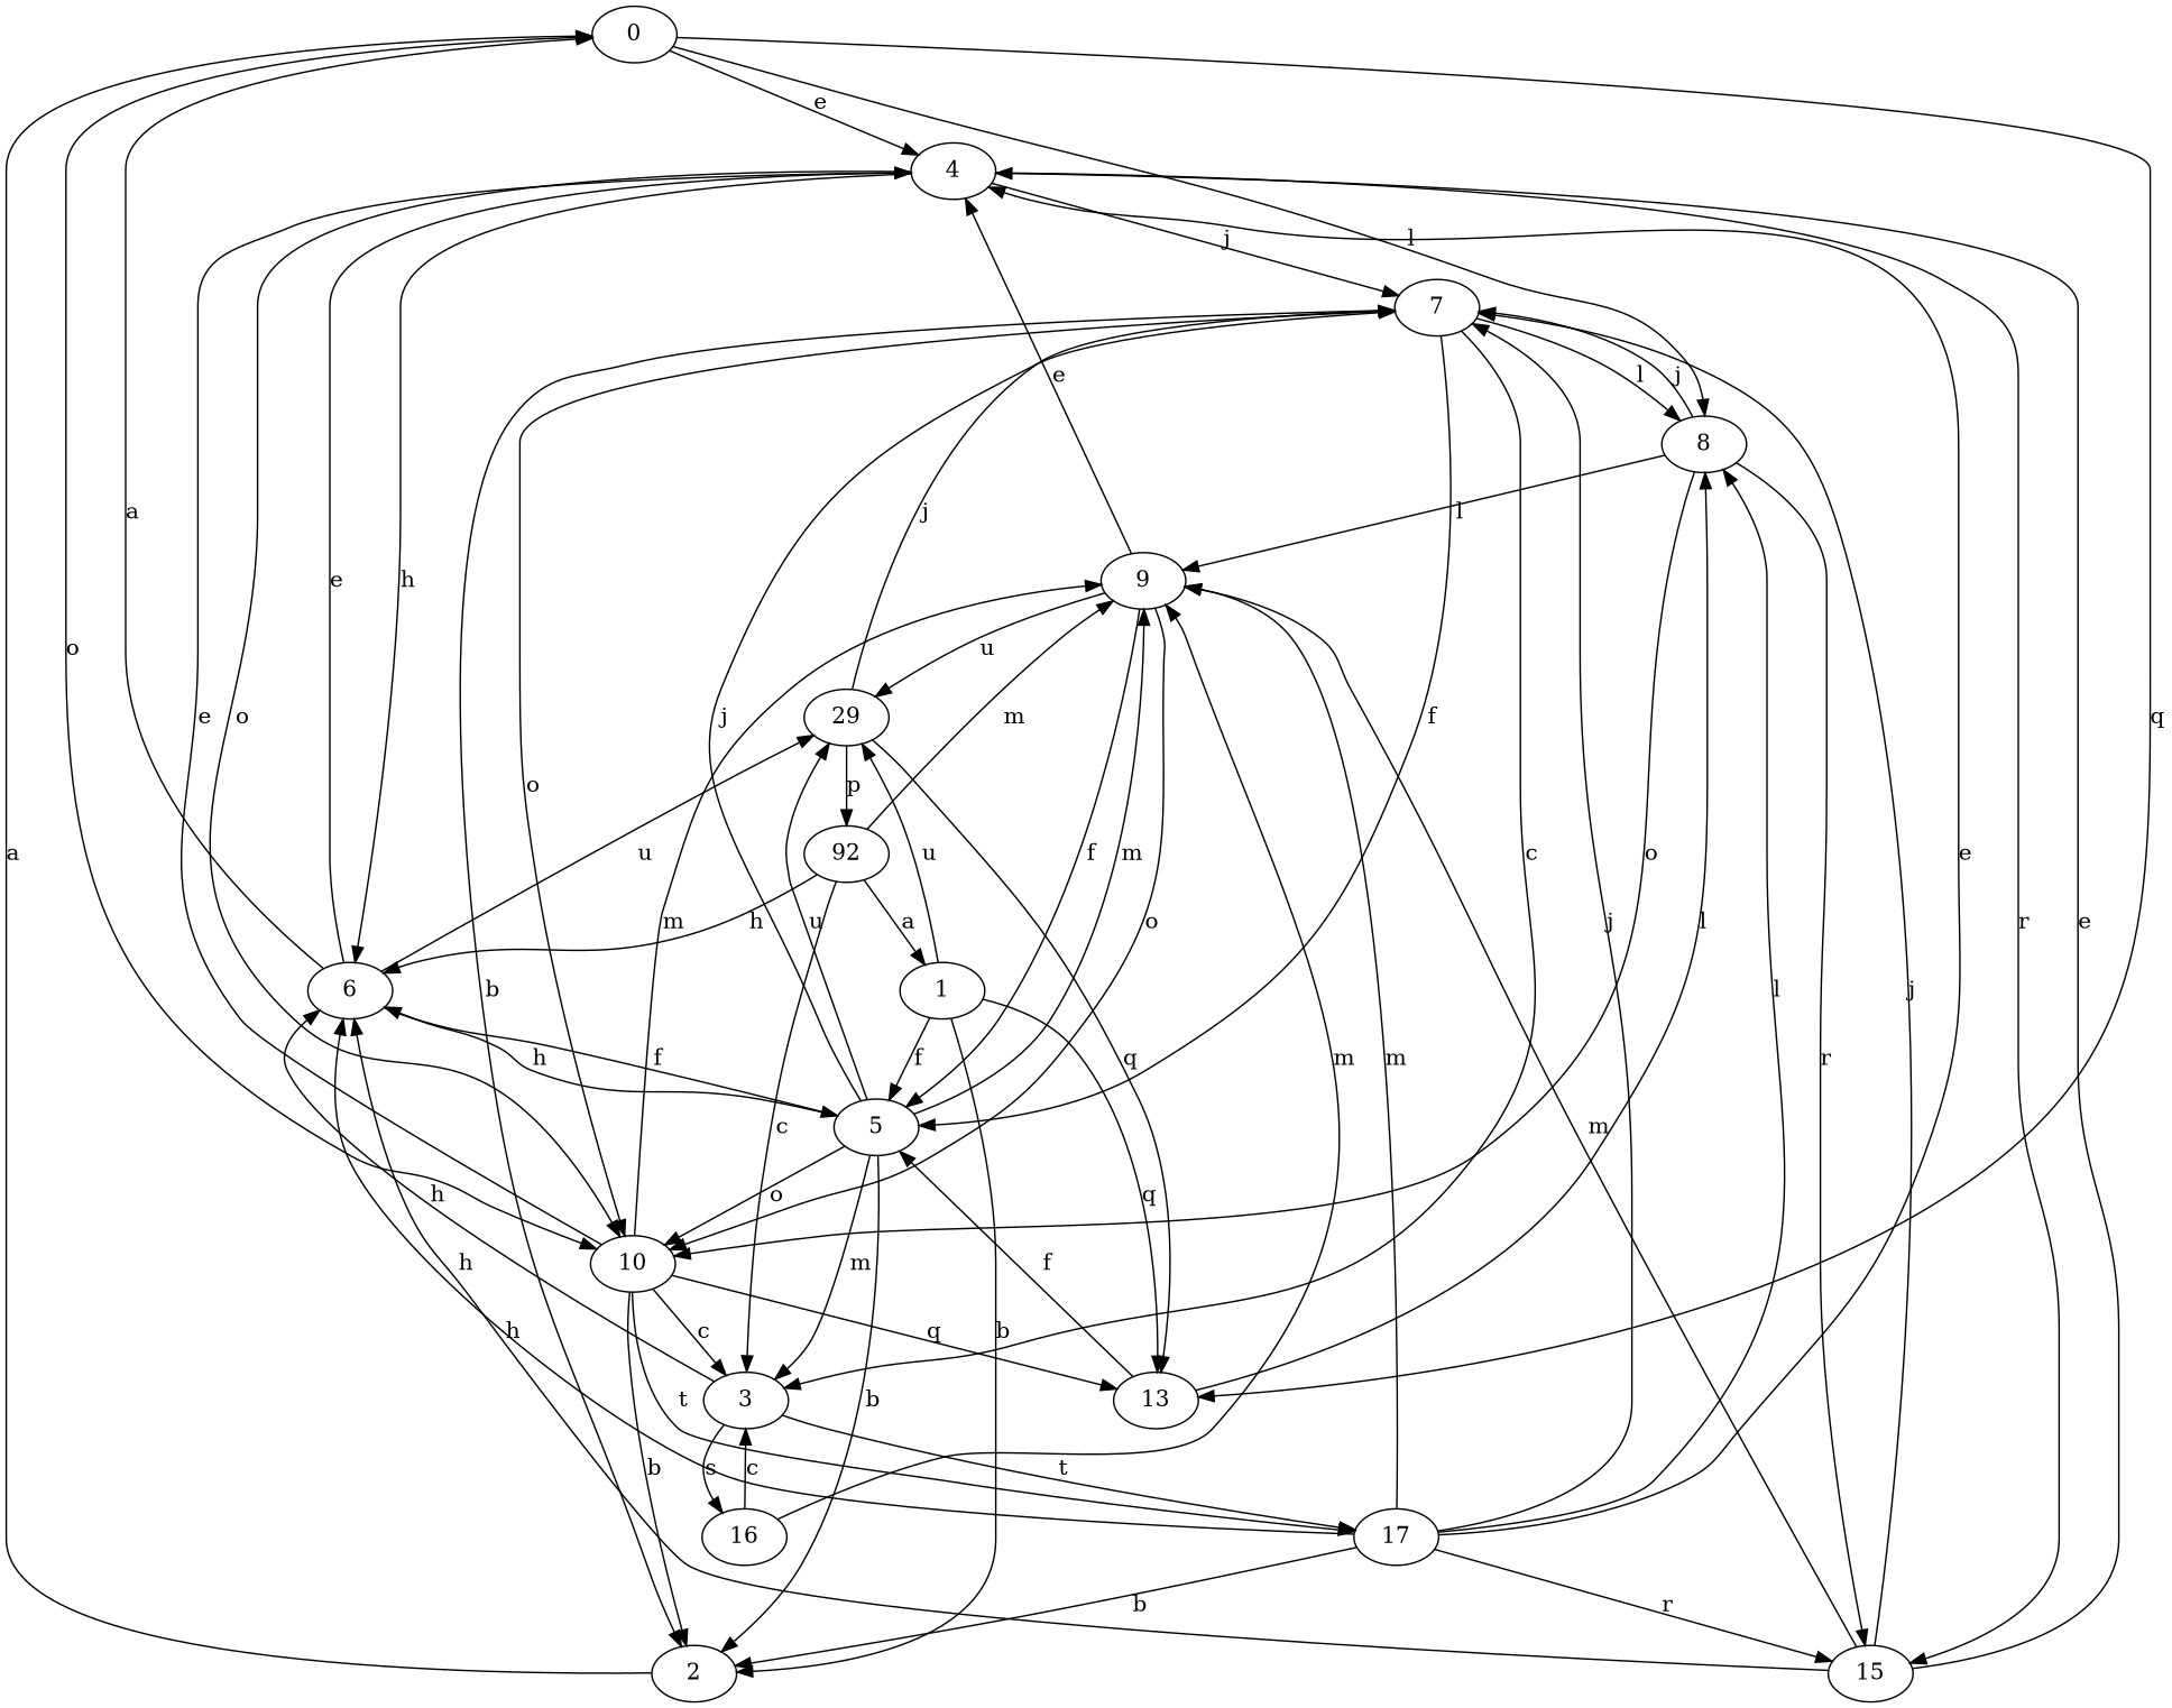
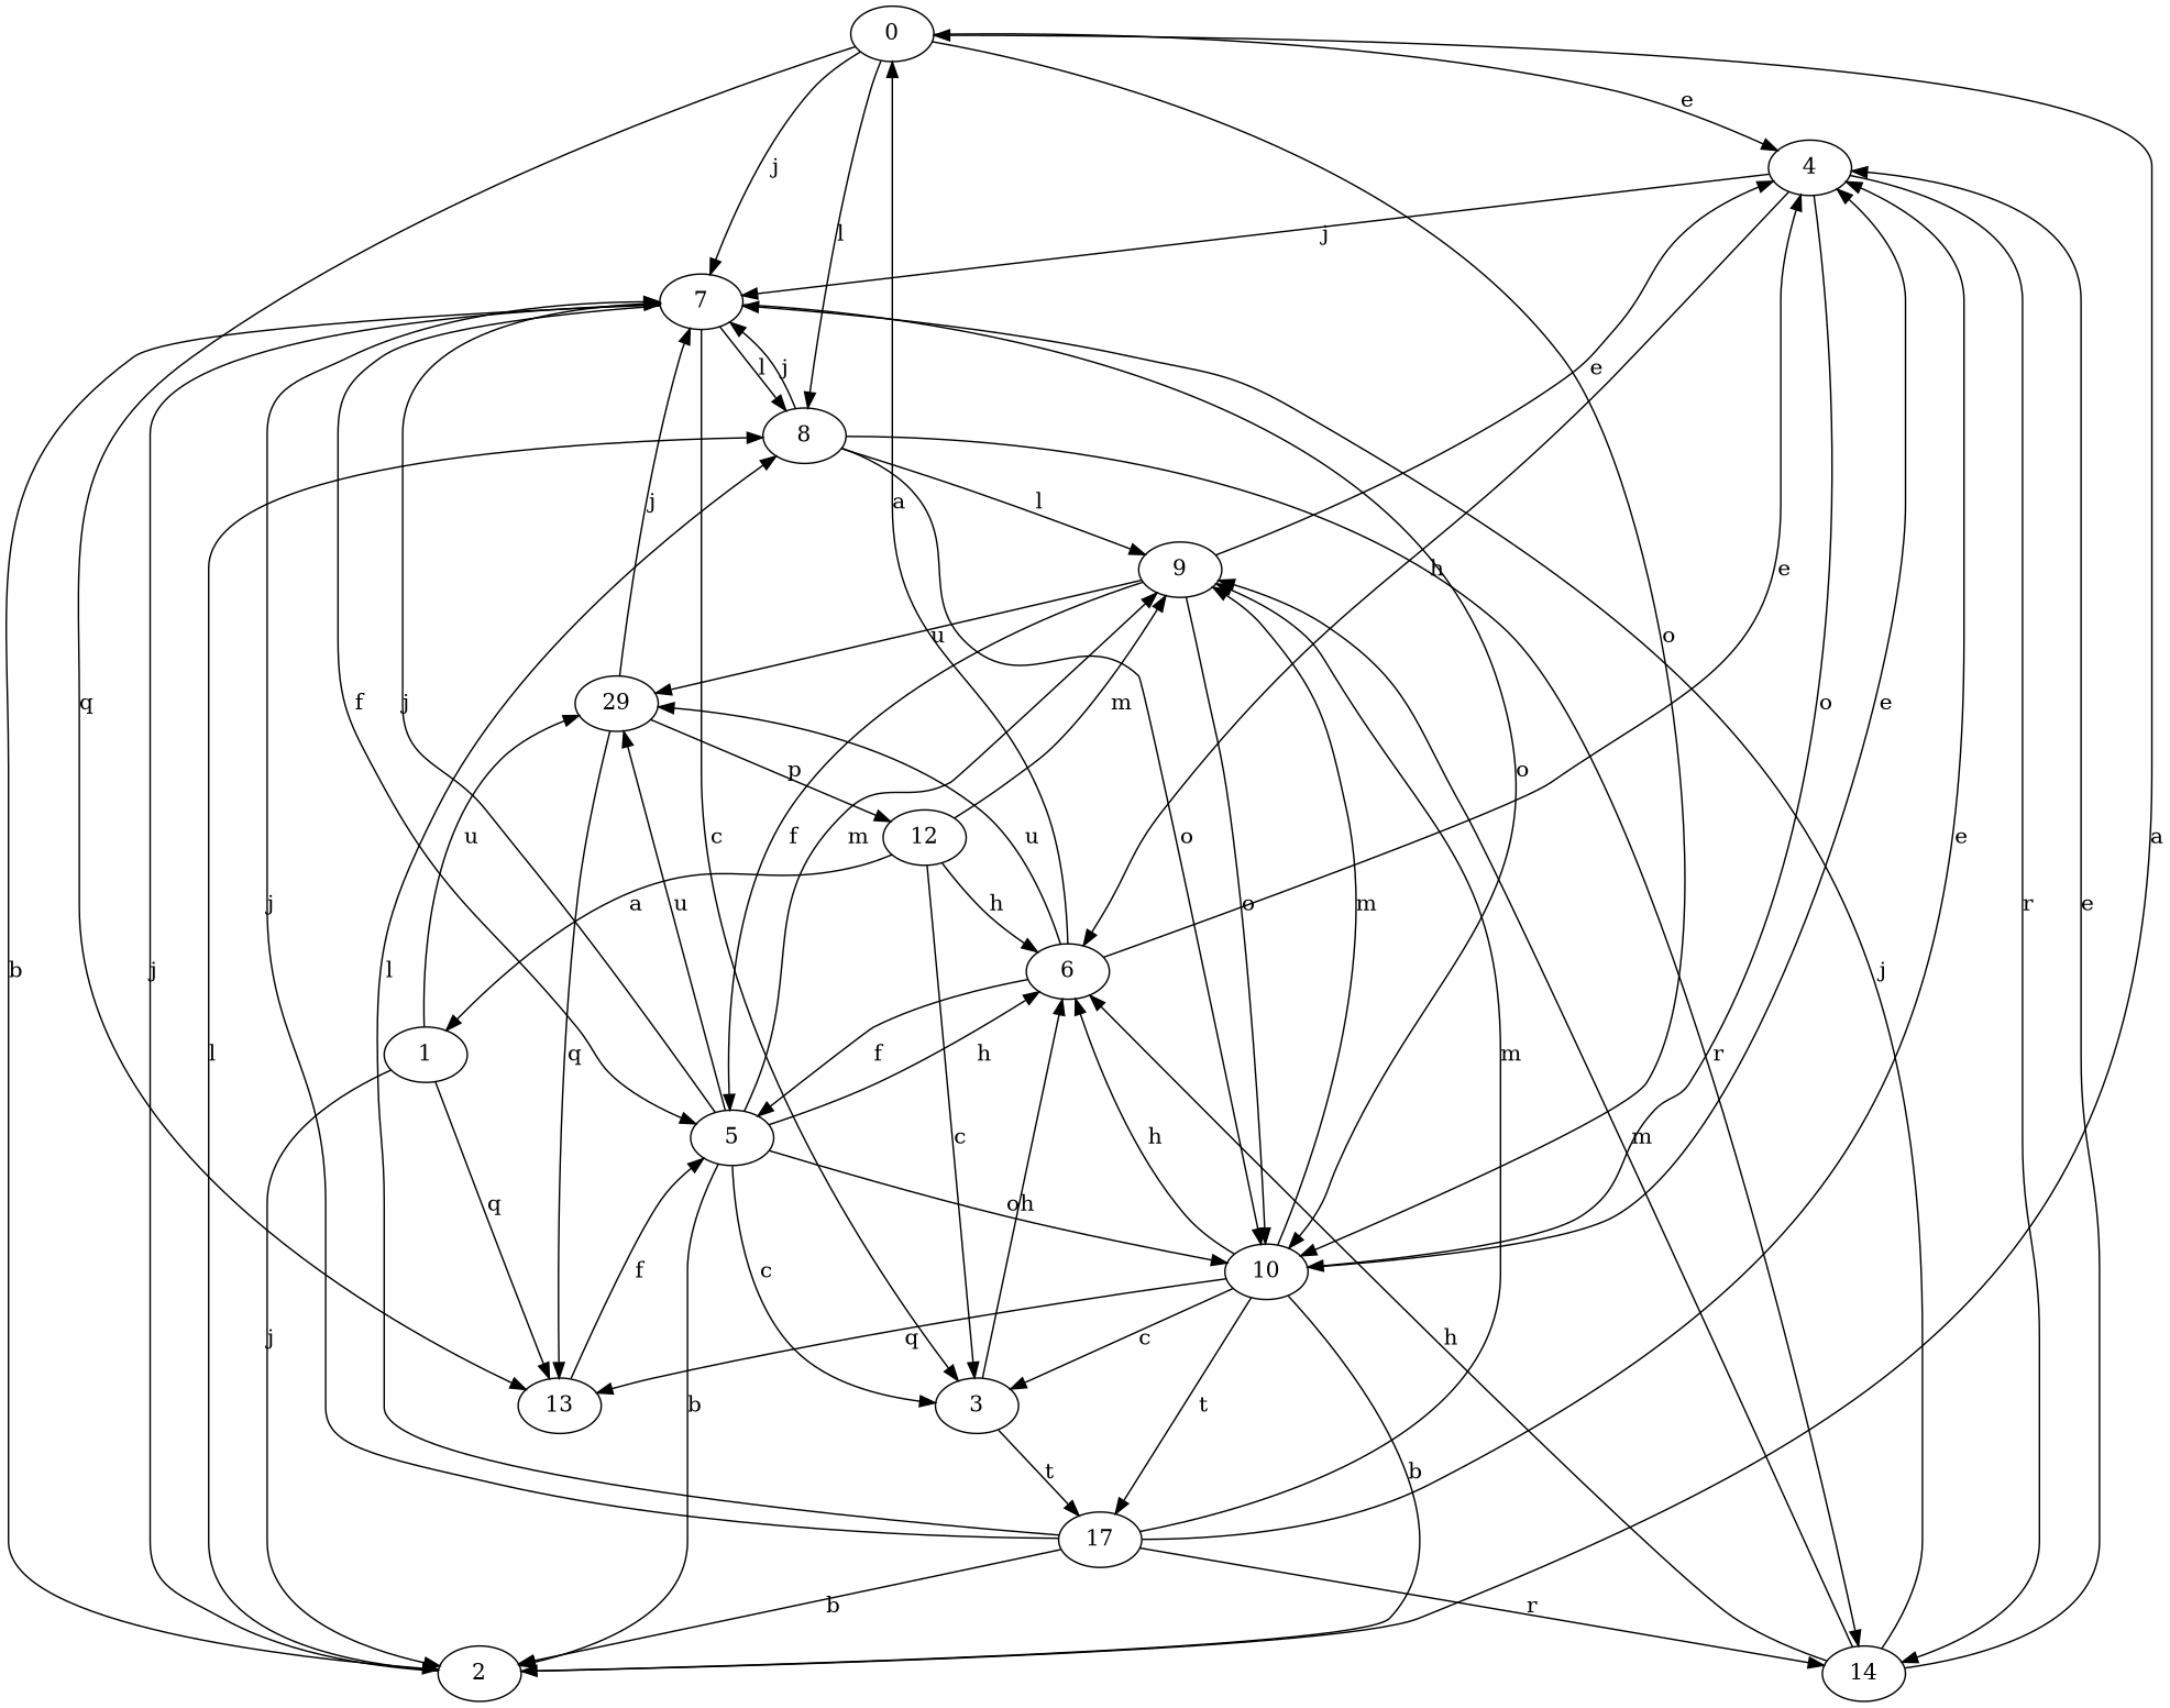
  strict digraph {
    0
    4
    7
    8
    10
    13
    6
-   14 [label=15]
+   14
    2
    5
    3
    9
    17
    1
    n15 [label=29]
-   12 [label=92]
-   16
+   12
    0 -> 4 [label=e]
+   0 -> 7 [label=j]
    0 -> 8 [label=l]
    0 -> 10 [label=o]
    0 -> 13 [label=q]
    4 -> 7 [label=j]
    4 -> 10 [label=o]
    4 -> 6 [label=h]
    4 -> 14 [label=r]
    7 -> 8 [label=l]
    7 -> 10 [label=o]
    7 -> 2 [label=b]
    7 -> 5 [label=f]
    7 -> 3 [label=c]
    8 -> 7 [label=j]
    8 -> 10 [label=o]
    8 -> 14 [label=r]
    8 -> 9 [label=l]
    10 -> 4 [label=e]
    10 -> 13 [label=q]
-   17 -> 6 [label=h]
+   10 -> 6 [label=h]
    10 -> 2 [label=b]
    10 -> 3 [label=c]
    10 -> 9 [label=m]
    10 -> 17 [label=t]
    13 -> 5 [label=f]
    6 -> 0 [label=a]
    6 -> 4 [label=e]
    6 -> 5 [label=f]
    6 -> n15 [label=u]
    14 -> 4 [label=e]
    14 -> 7 [label=j]
    14 -> 6 [label=h]
    14 -> 9 [label=m]
    2 -> 0 [label=a]
-   13 -> 8 [label=l]
+   2 -> 7 [label=j]
+   2 -> 8 [label=l]
    5 -> 7 [label=j]
    5 -> 10 [label=o]
    5 -> 6 [label=h]
    5 -> 2 [label=b]
-   5 -> 3 [label=m]
+   5 -> 3 [label=c]
    5 -> 9 [label=m]
    5 -> n15 [label=u]
    3 -> 6 [label=h]
    3 -> 17 [label=t]
-   3 -> 16 [label=s]
    9 -> 4 [label=e]
    9 -> 10 [label=o]
    9 -> 5 [label=f]
    9 -> n15 [label=u]
    17 -> 4 [label=e]
    17 -> 7 [label=j]
    17 -> 8 [label=l]
    17 -> 14 [label=r]
    17 -> 2 [label=b]
    17 -> 9 [label=m]
    1 -> 13 [label=q]
-   1 -> 2 [label=b]
-   1 -> 5 [label=f]
+   1 -> 2 [label=j]
    1 -> n15 [label=u]
    n15 -> 7 [label=j]
    n15 -> 13 [label=q]
    n15 -> 12 [label=p]
    12 -> 6 [label=h]
    12 -> 3 [label=c]
    12 -> 9 [label=m]
    12 -> 1 [label=a]
-   16 -> 3 [label=c]
-   16 -> 9 [label=m]
  }
